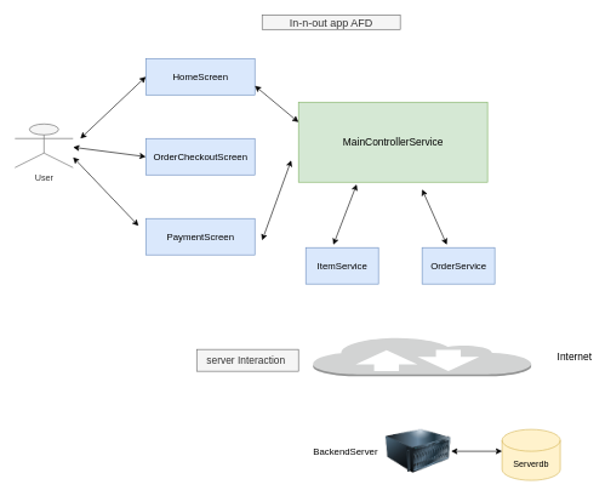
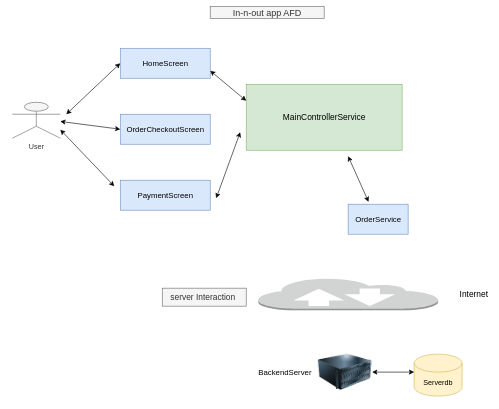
  <mxCell id="0" />
  <mxCell id="1" parent="0" />
  <mxCell id="2" value="User" style="shape=umlActor;verticalLabelPosition=bottom;verticalAlign=top;html=1;outlineConnect=0;fillColor=#f5f5f5;strokeColor=#666666;fontColor=#333333;" vertex="1" parent="1"><mxGeometry x="20" y="170" width="80" height="60" as="geometry" /></mxCell>
  <mxCell id="3" value="&lt;font style=&quot;font-size: 13px&quot;&gt;HomeScreen&lt;/font&gt;" style="html=1;dashed=0;whitespace=wrap;fillColor=#dae8fc;strokeColor=#6c8ebf;" vertex="1" parent="1"><mxGeometry x="200" y="80" width="150" height="50" as="geometry" /></mxCell>
  <mxCell id="4" value="&lt;font style=&quot;font-size: 13px&quot;&gt;OrderCheckoutScreen&lt;/font&gt;" style="html=1;dashed=0;whitespace=wrap;fillColor=#dae8fc;strokeColor=#6c8ebf;" vertex="1" parent="1"><mxGeometry x="200" y="190" width="150" height="50" as="geometry" /></mxCell>
  <mxCell id="5" value="&lt;font style=&quot;font-size: 13px&quot;&gt;PaymentScreen&lt;/font&gt;" style="html=1;dashed=0;whitespace=wrap;fillColor=#dae8fc;strokeColor=#6c8ebf;" vertex="1" parent="1"><mxGeometry x="200" y="300" width="150" height="50" as="geometry" /></mxCell>
  <mxCell id="6" value="" style="endArrow=classic;startArrow=classic;html=1;entryX=0;entryY=0.5;entryDx=0;entryDy=0;" edge="1" parent="1" target="3"><mxGeometry width="50" height="50" relative="1" as="geometry"><mxPoint x="110" y="190" as="sourcePoint" /><mxPoint x="160" y="140" as="targetPoint" /></mxGeometry></mxCell>
  <mxCell id="7" value="" style="endArrow=classic;startArrow=classic;html=1;entryX=0;entryY=0.5;entryDx=0;entryDy=0;" edge="1" parent="1" target="4"><mxGeometry width="50" height="50" relative="1" as="geometry"><mxPoint x="100" y="201.957" as="sourcePoint" /><mxPoint x="170" y="180" as="targetPoint" /></mxGeometry></mxCell>
  <mxCell id="8" value="" style="endArrow=classic;startArrow=classic;html=1;" edge="1" parent="1"><mxGeometry width="50" height="50" relative="1" as="geometry"><mxPoint x="100" y="215.714" as="sourcePoint" /><mxPoint x="190" y="310" as="targetPoint" /></mxGeometry></mxCell>
  <mxCell id="9" value="&lt;font style=&quot;font-size: 14px&quot;&gt;MainControllerService&lt;/font&gt;" style="html=1;dashed=0;whitespace=wrap;fillColor=#d5e8d4;strokeColor=#82b366;" vertex="1" parent="1"><mxGeometry x="410" y="140" width="260" height="110" as="geometry" /></mxCell>
  <mxCell id="10" value="" style="endArrow=classic;startArrow=classic;html=1;" edge="1" parent="1"><mxGeometry width="50" height="50" relative="1" as="geometry"><mxPoint x="360" y="330" as="sourcePoint" /><mxPoint x="400" y="220" as="targetPoint" /></mxGeometry></mxCell>
  <mxCell id="11" value="" style="endArrow=classic;startArrow=classic;html=1;exitX=1;exitY=0.75;exitDx=0;exitDy=0;entryX=0;entryY=0.25;entryDx=0;entryDy=0;" edge="1" parent="1" source="3" target="9"><mxGeometry width="50" height="50" relative="1" as="geometry"><mxPoint x="400" y="420" as="sourcePoint" /><mxPoint x="450" y="370" as="targetPoint" /></mxGeometry></mxCell>
  <mxCell id="12" value="" style="image;html=1;image=img/lib/clip_art/computers/Server_128x128.png" vertex="1" parent="1"><mxGeometry x="530" y="580" width="90" height="80" as="geometry" /></mxCell>
  <mxCell id="13" value="" style="outlineConnect=0;dashed=0;verticalLabelPosition=bottom;verticalAlign=top;align=center;html=1;shape=mxgraph.aws3.internet_2;fillColor=#D2D3D3;gradientColor=none;" vertex="1" parent="1"><mxGeometry x="430" y="463" width="300" height="54" as="geometry" /></mxCell>
- <mxCell id="14" value="&lt;font style=&quot;font-size: 13px&quot;&gt;ItemService&lt;/font&gt;" style="html=1;dashed=0;whitespace=wrap;fillColor=#dae8fc;strokeColor=#6c8ebf;" vertex="1" parent="1"><mxGeometry x="420" y="340" width="100" height="50" as="geometry" /></mxCell>
  <mxCell id="15" value="&lt;font style=&quot;font-size: 13px&quot;&gt;OrderService&lt;/font&gt;" style="html=1;dashed=0;whitespace=wrap;fillColor=#dae8fc;strokeColor=#6c8ebf;" vertex="1" parent="1"><mxGeometry x="580" y="340" width="100" height="50" as="geometry" /></mxCell>
- <mxCell id="16" value="" style="endArrow=classic;startArrow=classic;html=1;entryX=0.308;entryY=1.027;entryDx=0;entryDy=0;entryPerimeter=0;exitX=0.38;exitY=-0.08;exitDx=0;exitDy=0;exitPerimeter=0;" edge="1" parent="1" source="14" target="9"><mxGeometry width="50" height="50" relative="1" as="geometry"><mxPoint x="400" y="420" as="sourcePoint" /><mxPoint x="450" y="370" as="targetPoint" /></mxGeometry></mxCell>
  <mxCell id="17" value="" style="endArrow=classic;startArrow=classic;html=1;exitX=0.34;exitY=-0.08;exitDx=0;exitDy=0;exitPerimeter=0;" edge="1" parent="1" source="15"><mxGeometry width="50" height="50" relative="1" as="geometry"><mxPoint x="540" y="300" as="sourcePoint" /><mxPoint x="580" y="260" as="targetPoint" /></mxGeometry></mxCell>
  <mxCell id="18" value="&lt;font style=&quot;font-size: 14px&quot;&gt;Internet&lt;/font&gt;" style="text;html=1;strokeColor=none;fillColor=none;align=center;verticalAlign=middle;whiteSpace=wrap;rounded=0;" vertex="1" parent="1"><mxGeometry x="770" y="480" width="40" height="20" as="geometry" /></mxCell>
  <mxCell id="19" value="Serverdb" style="shape=cylinder3;whiteSpace=wrap;html=1;boundedLbl=1;backgroundOutline=1;size=15;fillColor=#fff2cc;strokeColor=#d6b656;" vertex="1" parent="1"><mxGeometry x="690" y="590" width="80" height="70" as="geometry" /></mxCell>
  <mxCell id="20" value="&lt;font style=&quot;font-size: 13px&quot;&gt;BackendServer&lt;/font&gt;" style="text;html=1;strokeColor=none;fillColor=none;align=center;verticalAlign=middle;whiteSpace=wrap;rounded=0;" vertex="1" parent="1"><mxGeometry x="430" y="610" width="90" height="20" as="geometry" /></mxCell>
  <mxCell id="21" value="" style="endArrow=classic;startArrow=classic;html=1;entryX=0;entryY=0;entryDx=0;entryDy=30;entryPerimeter=0;exitX=1;exitY=0.5;exitDx=0;exitDy=0;" edge="1" parent="1" source="12" target="19"><mxGeometry width="50" height="50" relative="1" as="geometry"><mxPoint x="400" y="420" as="sourcePoint" /><mxPoint x="450" y="370" as="targetPoint" /></mxGeometry></mxCell>
- <mxCell id="22" value="&lt;font style=&quot;font-size: 15px&quot;&gt;In-n-out app AFD&lt;/font&gt;" style="text;html=1;strokeColor=#666666;fillColor=#f5f5f5;align=center;verticalAlign=middle;whiteSpace=wrap;rounded=0;fontColor=#333333;" vertex="1" parent="1"><mxGeometry x="360" y="20" width="190" height="20" as="geometry" /></mxCell>
+ <mxCell id="22" value="&lt;font style=&quot;font-size: 15px&quot;&gt;In-n-out app AFD&lt;/font&gt;" style="text;html=1;strokeColor=#666666;fillColor=#f5f5f5;align=center;verticalAlign=middle;whiteSpace=wrap;rounded=0;fontColor=#333333;" vertex="1" parent="1"><mxGeometry x="350" y="10" width="190" height="20" as="geometry" /></mxCell>
  <mxCell id="23" value="&lt;font style=&quot;font-size: 14px&quot;&gt;server Interaction&amp;nbsp;&lt;/font&gt;" style="text;html=1;strokeColor=#666666;fillColor=#f5f5f5;align=center;verticalAlign=middle;whiteSpace=wrap;rounded=0;fontColor=#333333;" vertex="1" parent="1"><mxGeometry x="270" y="480" width="140" height="30" as="geometry" /></mxCell>
